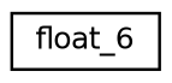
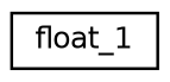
  digraph {
    rankdir=LR
-   n1 [color=black fillcolor=white fontname=Helvetica fontsize=10 height=0.2 label=float_6 shape=record style=filled width=0.4]
+   n1 [color=black fillcolor=white fontname=Helvetica fontsize=10 height=0.2 label=float_1 shape=record style=filled width=0.4]
  }
